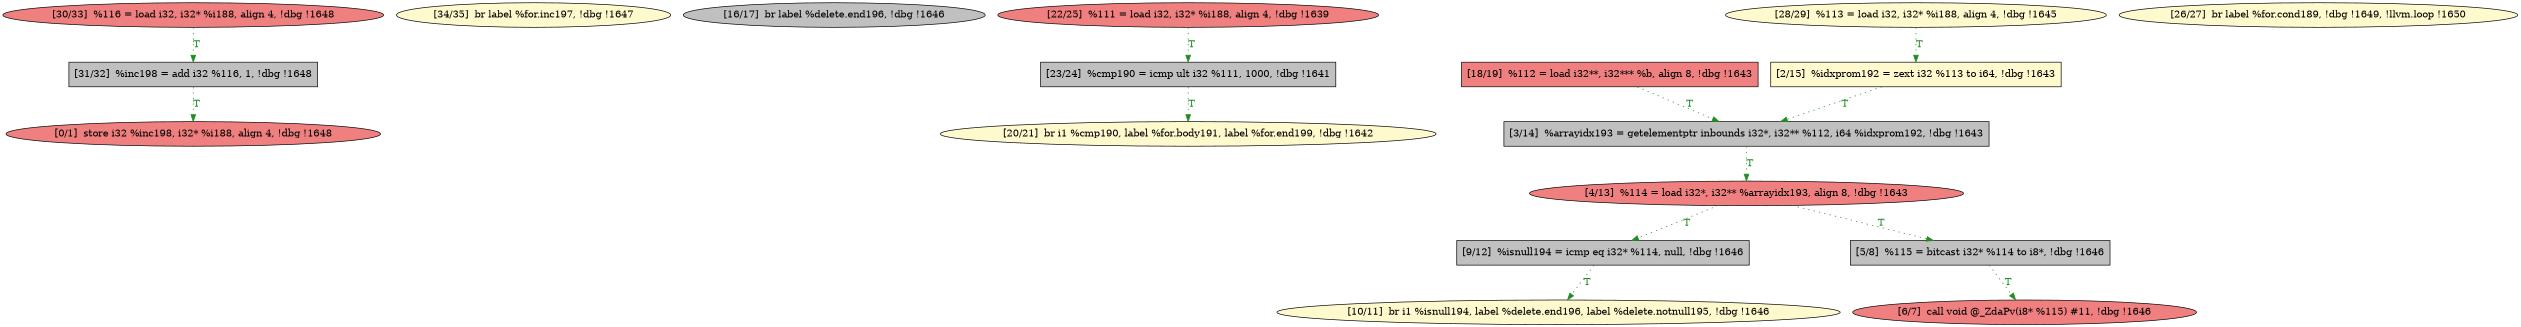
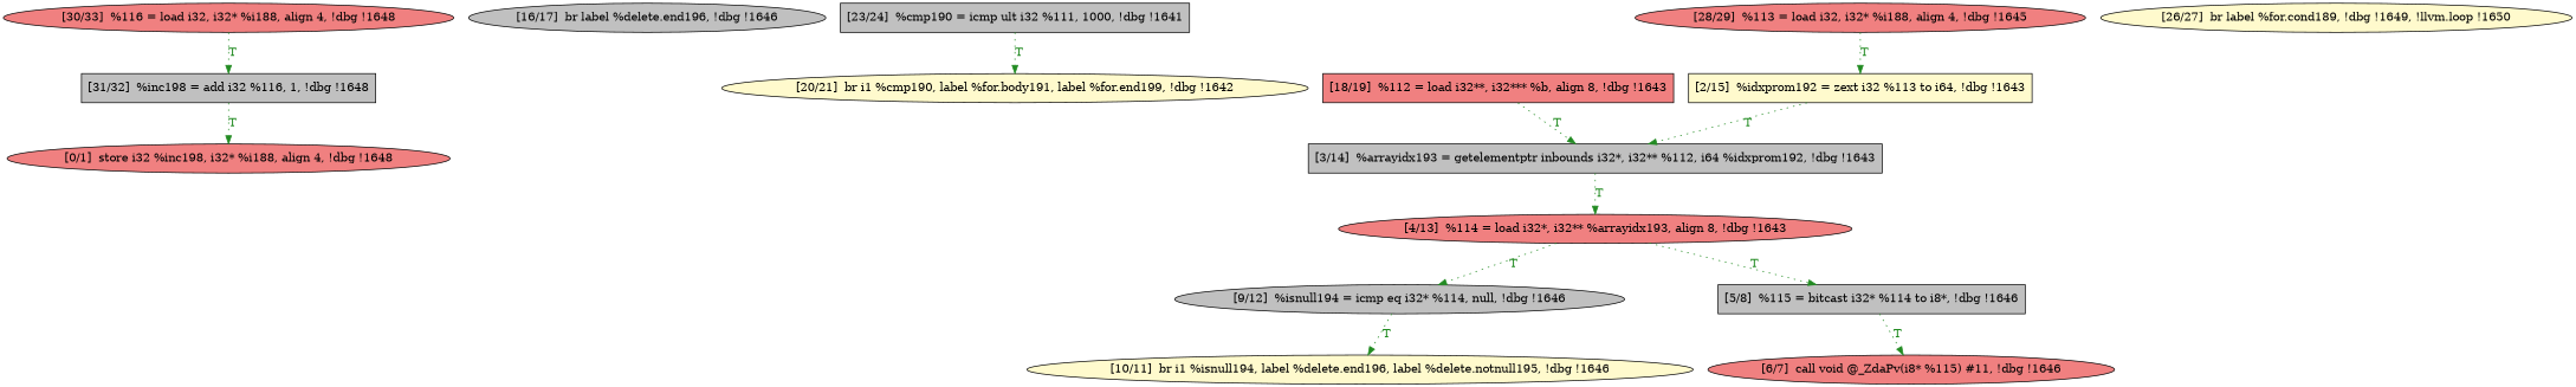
  digraph {
    node [fillcolor=lightcoral shape=ellipse style=filled]
    edge [color=forestgreen fontcolor=forestgreen style=dotted]
    n1 [fillcolor=grey label="[31/32]  %inc198 = add i32 %116, 1, !dbg !1648" shape=rectangle]
    n2 [label="[0/1]  store i32 %inc198, i32* %i188, align 4, !dbg !1648"]
-   n3 [fillcolor=lemonchiffon label="[34/35]  br label %for.inc197, !dbg !1647"]
    n4 [fillcolor=grey label="[16/17]  br label %delete.end196, !dbg !1646"]
    n5 [fillcolor=lemonchiffon label="[20/21]  br i1 %cmp190, label %for.body191, label %for.end199, !dbg !1642"]
    n6 [label="[30/33]  %116 = load i32, i32* %i188, align 4, !dbg !1648"]
    n7 [fillcolor=lemonchiffon label="[2/15]  %idxprom192 = zext i32 %113 to i64, !dbg !1643" shape=rectangle]
    n8 [fillcolor=grey label="[3/14]  %arrayidx193 = getelementptr inbounds i32*, i32** %112, i64 %idxprom192, !dbg !1643" shape=rectangle]
    n9 [label="[4/13]  %114 = load i32*, i32** %arrayidx193, align 8, !dbg !1643"]
    n10 [fillcolor=grey label="[23/24]  %cmp190 = icmp ult i32 %111, 1000, !dbg !1641" shape=rectangle]
-   n11 [fillcolor=grey label="[9/12]  %isnull194 = icmp eq i32* %114, null, !dbg !1646" shape=rectangle]
+   n11 [fillcolor=grey label="[9/12]  %isnull194 = icmp eq i32* %114, null, !dbg !1646"]
    n12 [fillcolor=grey label="[5/8]  %115 = bitcast i32* %114 to i8*, !dbg !1646" shape=rectangle]
    n13 [fillcolor=lemonchiffon label="[10/11]  br i1 %isnull194, label %delete.end196, label %delete.notnull195, !dbg !1646"]
    n14 [label="[6/7]  call void @_ZdaPv(i8* %115) #11, !dbg !1646"]
-   n15 [label="[22/25]  %111 = load i32, i32* %i188, align 4, !dbg !1639"]
    n16 [label="[18/19]  %112 = load i32**, i32*** %b, align 8, !dbg !1643" shape=box]
    n17 [fillcolor=lemonchiffon label="[26/27]  br label %for.cond189, !dbg !1649, !llvm.loop !1650"]
-   n18 [fillcolor=lemonchiffon label="[28/29]  %113 = load i32, i32* %i188, align 4, !dbg !1645"]
+   n18 [label="[28/29]  %113 = load i32, i32* %i188, align 4, !dbg !1645"]
    n1 -> n2 [label=T]
    n6 -> n1 [label=T]
    n7 -> n8 [label=T]
    n8 -> n9 [label=T]
    n9 -> n11 [label=T]
    n9 -> n12 [label=T]
    n10 -> n5 [label=T]
    n11 -> n13 [label=T]
    n12 -> n14 [label=T]
-   n15 -> n10 [label=T]
    n16 -> n8 [label=T]
    n18 -> n7 [label=T]
  }
